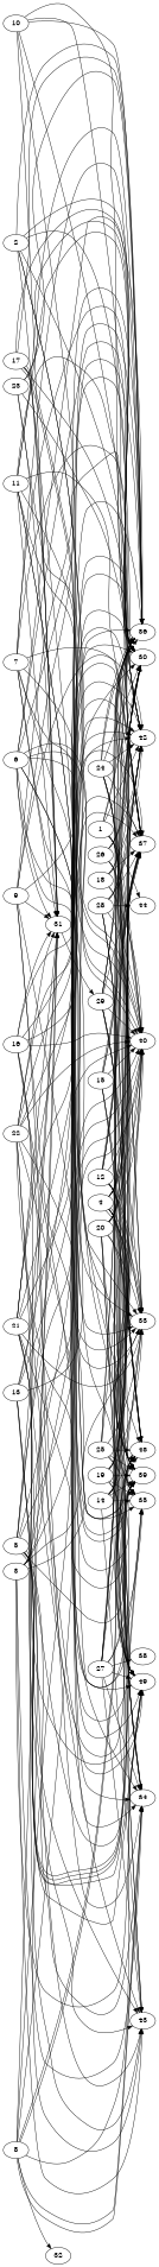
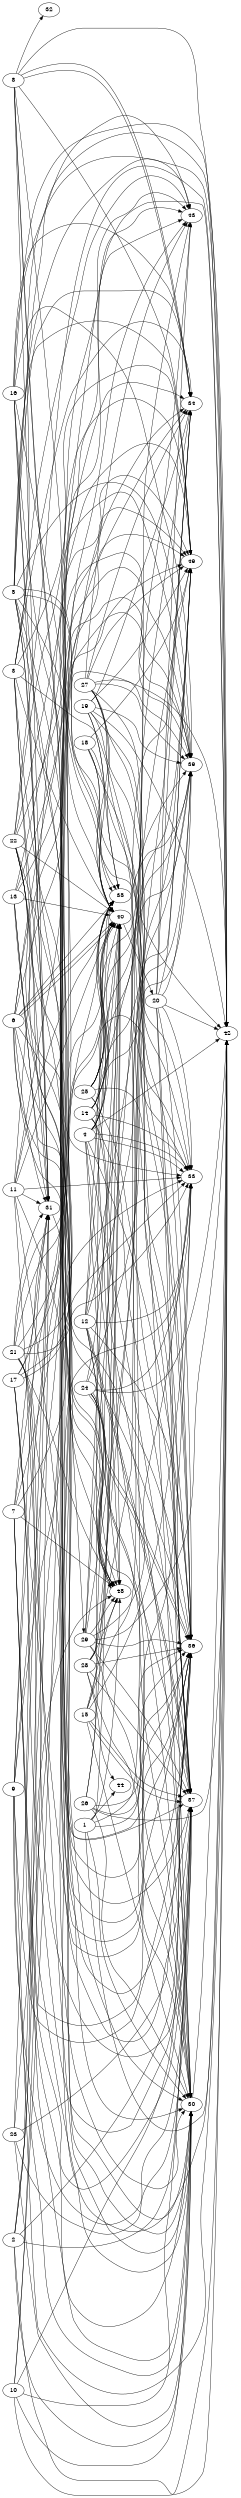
  digraph {
    rankdir=LR
    node [alpha=0.03]
    1 [alpha=0.15 expect_size=39809024]
    30 [alpha=0.06 expect_size=46444544]
    36 [alpha=0.02 expect_size=22932480]
    39 [expect_size=25040896]
    40 [alpha=0.10 expect_size=29544448]
    n6 [alpha=0.07 expect_size=44605440 label=48]
    42 [alpha=0.06 expect_size=43672576]
    44 [alpha=0.04 expect_size=31978496]
    2 [expect_size=28583936]
    31 [alpha=0.20 expect_size=29363200]
    35 [alpha=0.18 expect_size=34448384]
    37 [alpha=0.19 expect_size=46412800]
    29 [alpha=0.02 expect_size=45442048]
    3 [alpha=0.16 expect_size=26333184]
    33 [alpha=0.19 expect_size=20806656]
    34 [alpha=0.05 expect_size=26577920]
    43 [alpha=0.08 expect_size=34420736]
    n18 [alpha=0.06 expect_size=43109376 label=49]
    4 [alpha=0.05 expect_size=40798208]
    5 [expect_size=30942208]
    6 [alpha=0.04 expect_size=12439552]
    7 [expect_size=23629824]
    8 [alpha=0.18 expect_size=12687360]
    32 [alpha=0.16 expect_size=28765184]
    9 [expect_size=47153152]
    10 [alpha=0.13 expect_size=7432192]
    11 [alpha=0.11 expect_size=25877504]
    12 [alpha=0.02 expect_size=12915712]
    13 [alpha=0.12 expect_size=20372480]
    14 [alpha=0.10 expect_size=12003328]
    15 [alpha=0.16 expect_size=22821888]
    16 [alpha=0.19 expect_size=29765632]
    17 [alpha=0.07 expect_size=38192128]
    18 [alpha=0.10 expect_size=44895232]
    19 [alpha=0.00 expect_size=40064000]
    20 [alpha=0.13 expect_size=47568896]
    21 [alpha=0.20 expect_size=30138368]
    22 [alpha=0.17 expect_size=8023040]
    23 [alpha=0.02 expect_size=11987968]
    24 [expect_size=40361984]
    25 [alpha=0.15 expect_size=16867328]
    26 [alpha=0.10 expect_size=6454272]
    27 [alpha=0.13 expect_size=51076096]
-   38 [alpha=0.13 expect_size=28905472]
    28 [alpha=0.18 expect_size=21102592]
    1 -> 30
    1 -> 36
    1 -> 39
    1 -> 40
    1 -> n6
    1 -> 42
    1 -> 44
    2 -> 30
    2 -> 36
    2 -> n6
    2 -> 42
    2 -> 31
    2 -> 35
    2 -> 37
    31 -> 29
    29 -> 30
    29 -> 36
    29 -> 40
    29 -> n6
    29 -> 42
    29 -> 37
    29 -> 33
    29 -> 34
    29 -> n18
    3 -> 30
    3 -> 40
    3 -> 42
    3 -> 31
    3 -> 37
    3 -> 33
    3 -> 34
    3 -> 43
    3 -> n18
    4 -> 30
    4 -> 36
    4 -> 39
    4 -> 40
    4 -> n6
    4 -> 42
    4 -> 35
    4 -> 37
    4 -> 33
    4 -> 33
    4 -> 34
    4 -> n18
    5 -> 30
    5 -> 36
    5 -> 39
    5 -> 40
    5 -> n6
    5 -> 42
    5 -> 31
    5 -> 35
    5 -> 35
    5 -> 34
    5 -> 43
    5 -> n18
    6 -> 30
    6 -> 36
    6 -> 39
    6 -> 40
    6 -> 40
    6 -> n6
    6 -> 42
    6 -> 31
    6 -> 35
    6 -> 34
    6 -> n18
    7 -> 30
    7 -> 36
    7 -> n6
-   7 -> 42
+   30 -> 42
    7 -> 31
    7 -> 37
    7 -> 33
    7 -> 34
    7 -> n18
    8 -> 40
    8 -> n6
    8 -> n6
    8 -> 42
    8 -> 31
    8 -> 34
    8 -> 34
    8 -> n18
    8 -> 32
    9 -> 30
    9 -> 36
    9 -> 42
    9 -> 31
    9 -> 37
    9 -> 33
    9 -> 34
    9 -> 43
    10 -> 30
    10 -> 36
    10 -> 39
    10 -> 42
    10 -> 31
    10 -> 37
    11 -> 30
    11 -> 36
    11 -> 39
    11 -> 40
    11 -> 42
    11 -> 31
    11 -> 35
    11 -> 37
    11 -> 33
    12 -> 30
    12 -> 36
    12 -> 39
    12 -> 40
    12 -> n6
    12 -> 35
    12 -> 37
    12 -> 37
    12 -> 33
    12 -> n18
    13 -> 30
    13 -> 39
    13 -> 40
    13 -> 31
    13 -> 37
    13 -> 43
    13 -> n18
    14 -> 30
    14 -> 39
    14 -> 40
    14 -> n6
    14 -> 35
    14 -> 37
    14 -> 33
    14 -> 43
    15 -> 30
    15 -> 39
    15 -> 40
    15 -> n6
    15 -> 37
    15 -> 37
    15 -> 33
    16 -> 36
    16 -> 39
    16 -> 40
    16 -> 42
    16 -> 31
    16 -> 37
    16 -> 34
    16 -> 43
    17 -> 30
    17 -> 36
    17 -> 40
    17 -> 40
    17 -> 31
    17 -> 37
    17 -> n18
    18 -> 36
    18 -> 40
    18 -> 42
    18 -> 37
    18 -> n18
    19 -> 36
    19 -> 39
    19 -> 42
    19 -> 35
    19 -> 37
    19 -> 33
    19 -> 34
    19 -> n18
    20 -> 30
    20 -> 36
    20 -> 39
-   20 -> 40
+   40 -> 20
    20 -> 42
    20 -> 37
    20 -> 33
    20 -> 34
    20 -> 43
    20 -> n18
    21 -> 30
    21 -> 36
    21 -> 39
    21 -> 40
    21 -> n6
    21 -> 31
    21 -> 37
    21 -> 33
    21 -> 43
    21 -> n18
    22 -> 30
    22 -> 36
    22 -> 39
    22 -> 40
    22 -> n6
    22 -> 42
    22 -> 31
    22 -> 33
    22 -> 43
    22 -> n18
    23 -> 30
    23 -> 36
    23 -> 31
    23 -> 37
    23 -> 33
    24 -> 30
    24 -> 36
    24 -> 36
    24 -> 39
    24 -> 40
    24 -> n6
    24 -> 42
    24 -> 37
    24 -> 33
    25 -> 36
    25 -> 39
    25 -> 40
    25 -> n6
    25 -> 35
    25 -> 37
    25 -> 33
    25 -> 43
    26 -> 30
    26 -> 36
    26 -> 40
    26 -> 42
    26 -> 35
    26 -> 33
    27 -> 30
    27 -> 36
    27 -> 39
    27 -> 40
    27 -> 42
    27 -> 35
    27 -> 33
    27 -> 34
    27 -> 43
    27 -> n18
-   27 -> 38
    28 -> 30
    28 -> 36
    28 -> 40
    28 -> n6
    28 -> 44
    28 -> 37
    28 -> 34
    28 -> n18
  }
